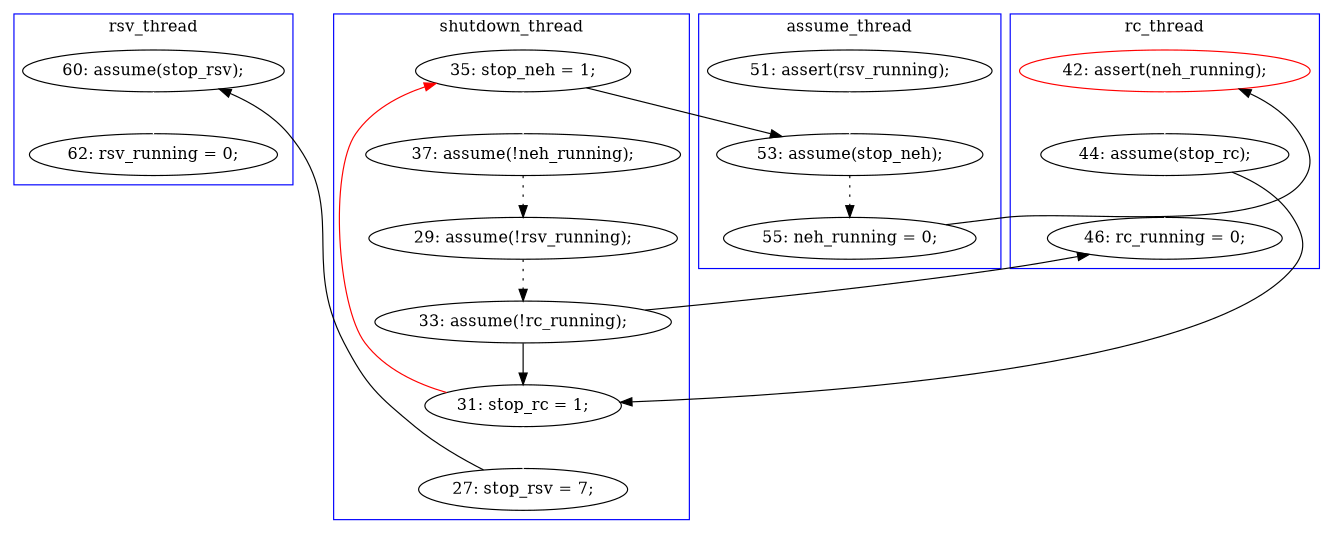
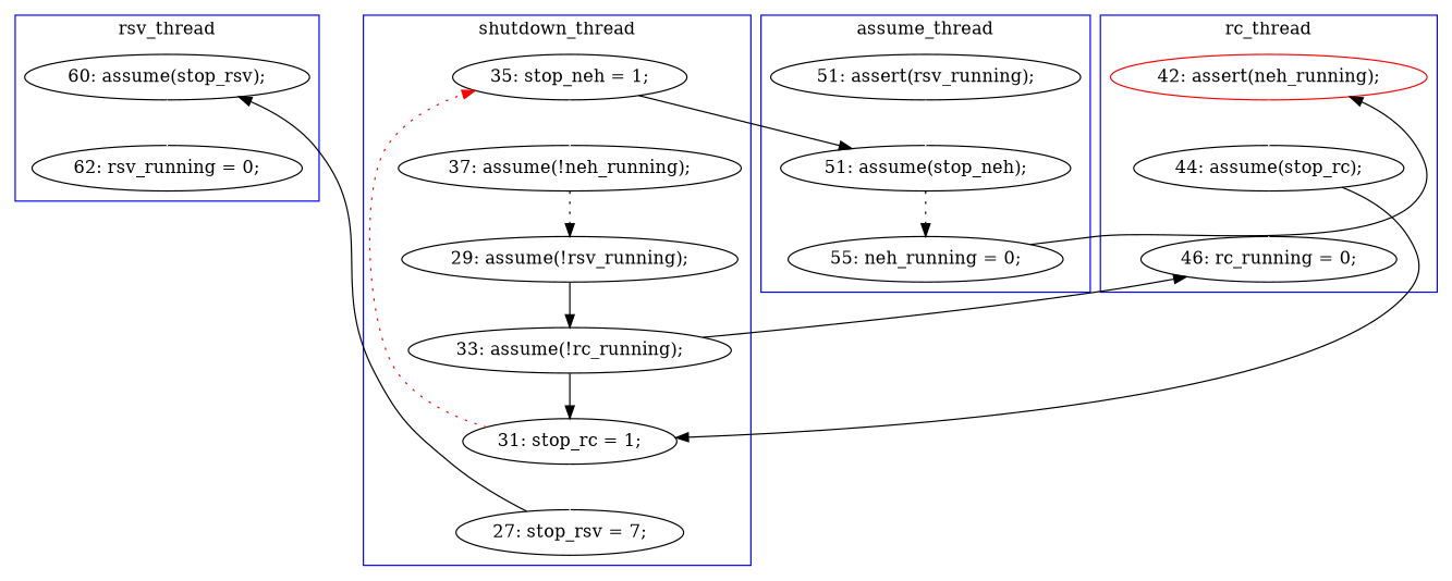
  digraph {
    edge [color=black style=solid]
    n1 [label="44: assume(stop_rc);"]
    n2 [label="46: rc_running = 0;"]
    n3 [color=red label="42: assert(neh_running);"]
-   n4 [label="53: assume(stop_neh);"]
+   n4 [label="51: assume(stop_neh);"]
    n5 [label="55: neh_running = 0;"]
    n6 [label="51: assert(rsv_running);"]
    n7 [label="31: stop_rc = 1;"]
    n8 [label="27: stop_rsv = 7;"]
    n9 [label="29: assume(!rsv_running);"]
    n10 [label="33: assume(!rc_running);"]
    n11 [label="37: assume(!neh_running);"]
    n12 [label="35: stop_neh = 1;"]
    n13 [label="60: assume(stop_rsv);"]
    n14 [label="62: rsv_running = 0;"]
    subgraph cluster_1 {
      color=blue
      label=rc_thread
      n1
      n2
      n3
    }
    subgraph cluster_2 {
      color=blue
      label=assume_thread
      n4
      n5
      n6
    }
    subgraph cluster_3 {
      color=blue
      label=shutdown_thread
      n7
      n8
      n9
      n10
      n11
      n12
    }
    subgraph cluster_4 {
      color=blue
      label=rsv_thread
      n13
      n14
    }
    n1 -> n2 [color=white]
    n1 -> n7 [constraint=false]
    n3 -> n1 [color=white]
    n4 -> n5 [style=dotted]
    n5 -> n3 [constraint=false]
    n6 -> n4 [color=white]
    n7 -> n8 [color=white]
-   n7 -> n12 [color=red constraint=false]
+   n7 -> n12 [color=red constraint=false style=dotted]
    n8 -> n13 [constraint=false]
-   n9 -> n10 [style=dotted]
+   n9 -> n10
    n10 -> n2 [constraint=false]
    n10 -> n7
    n11 -> n9 [style=dotted]
    n12 -> n4 [constraint=false]
    n12 -> n11 [color=white]
    n13 -> n14 [color=white]
  }
